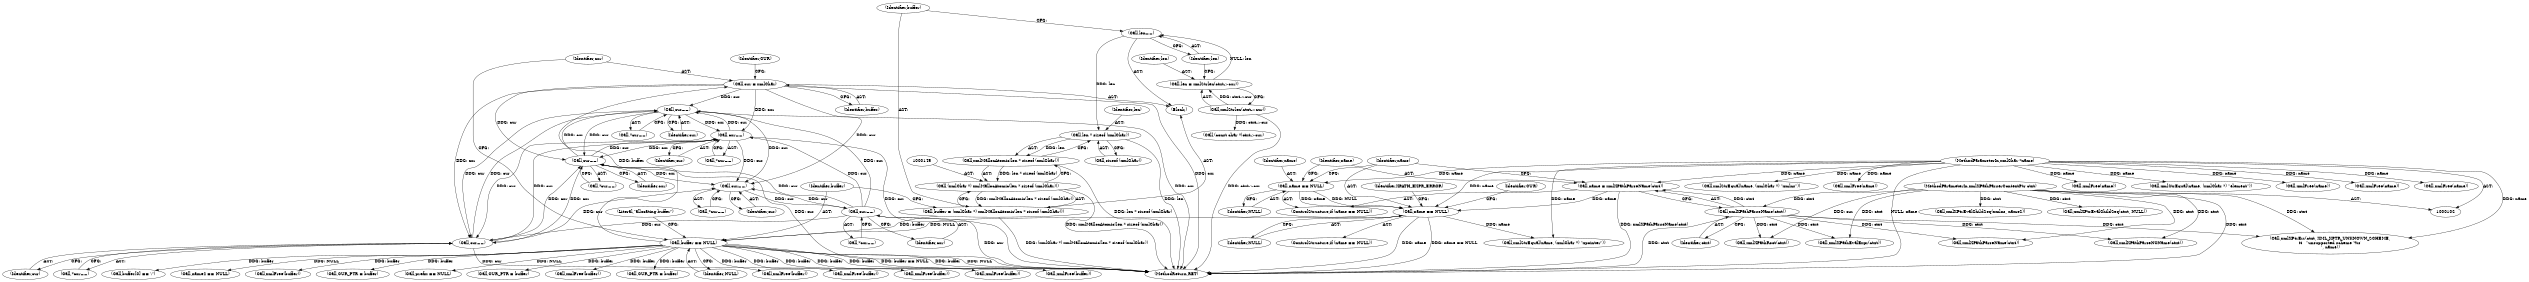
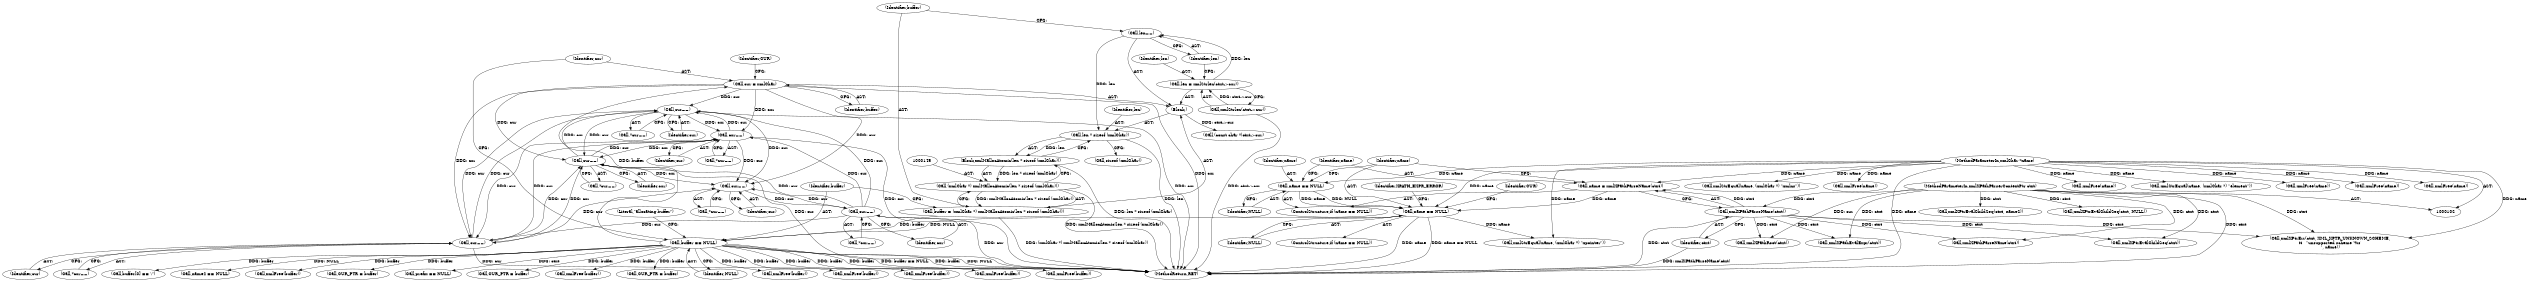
  digraph {
    n1 [label="(Call,cur++)"]
    n2 [label="(Call,cur++)"]
    n3 [label="(Call,cur++)"]
    n4 [label="(Call,cur++)"]
    n5 [label="(Call,cur++)"]
    n6 [label="(Call,*cur++)"]
    n7 [label="(Identifier,cur)"]
    n8 [label="(MethodReturn,RET)"]
    n9 [label="(Call,*cur++)"]
    n10 [label="(Identifier,cur)"]
    n11 [label="(Call,*cur++)"]
    n12 [label="(Identifier,cur)"]
    n13 [label="(Call,cur++)"]
    n14 [label="(Call,*cur++)"]
    n15 [label="(Identifier,cur)"]
    n16 [label="(Identifier,cur)"]
    n17 [label="(Call,*cur++)"]
    n18 [label="(Call,cur = xmlChar)"]
    n19 [label="(Identifier,buffer)"]
    n20 [label="(Block,)"]
    n21 [label="(Call,buffer == NULL)"]
    n22 [label="(Call,CUR_PTR = buffer)"]
    n23 [label="(Call,prefix == NULL)"]
    n24 [label="(Call,CUR_PTR = buffer)"]
    n25 [label="(Call,xmlFree(buffer))"]
    n26 [label="(Call,CUR_PTR = buffer)"]
    n27 [label="(Call,xmlFree(buffer))"]
    n28 [label="(Call,xmlFree(buffer))"]
    n29 [label="(Call,xmlFree(buffer))"]
    n30 [label="(Call,xmlFree(buffer))"]
    n31 [label="(Call,xmlFree(buffer))"]
    n32 [label="(Identifier,NULL)"]
    n33 [label="(Call,buffer[0] == '/')"]
    n34 [label="(Call,name2 == NULL)"]
    n35 [label="(Call,xmlFree(buffer))"]
    n36 [label="(Call,xmlXPtrEvalChildSeq(ctxt, NULL))"]
    n37 [label="(Call,buffer = (xmlChar *) xmlMallocAtomic(len * sizeof (xmlChar)))"]
    n38 [label="(Call,(xmlChar *) xmlMallocAtomic(len * sizeof (xmlChar)))"]
-   n39 [label="(Call,xmlMallocAtomic(len * sizeof (xmlChar)))"]
+   n39 [label="(Block,xmlMallocAtomic(len * sizeof (xmlChar)))"]
    n40 [label="(Call,len * sizeof (xmlChar))"]
    n41 [label="(Call,sizeof (xmlChar))"]
    n42 [label="(Call,len++)"]
    n43 [label="(Identifier,len)"]
    n44 [label="(Call,len = xmlStrlen(ctxt->cur))"]
    n45 [label="(Call,xmlStrlen(ctxt->cur))"]
    n46 [label="(Call,(const char *)ctxt->cur)"]
    n47 [label="(Call,name == NULL)"]
    n48 [label="(Identifier,NULL)"]
    n49 [label="(Call,xmlStrEqual(name, (xmlChar *) \"xpointer\"))"]
    n50 [label="(ControlStructure,if (name == NULL))"]
    n51 [label="(Call,name = xmlXPathParseName(ctxt))"]
    n52 [label="(Call,xmlXPathParseName(ctxt))"]
    n53 [label="(ControlStructure,if (name == NULL))"]
-   n54 [label="(Call,xmlXPathParseNCName(ctxt))"]
+   n54 [label="(Call,xmlXPtrEvalChildSeq(ctxt))"]
    n55 [label="(Call,xmlXPathRoot(ctxt))"]
    n56 [label="(Call,xmlXPathEvalExpr(ctxt))"]
    n57 [label="(Call,xmlXPtrErr(ctxt, XML_XPTR_UNKNOWN_SCHEME,\n\t\t   \"unsupported scheme '%s'\n\", name))"]
    n58 [label="(Identifier,ctxt)"]
    n59 [label="(Call,xmlXPathParseName(ctxt))"]
    n60 [label="(MethodParameterIn,xmlXPathParserContextPtr ctxt)"]
-   n61 [label="(Call,xmlXPtrEvalChildSeq(xmlns, name2))"]
+   n61 [label="(Call,xmlXPtrEvalChildSeq(ctxt, name2))"]
    1000102
    n63 [label="(MethodParameterIn,xmlChar *name)"]
    n64 [label="(Call,name == NULL)"]
    n65 [label="(Call,xmlStrEqual(name, (xmlChar *) \"xmlns\"))"]
    n66 [label="(Call,xmlFree(name))"]
    n67 [label="(Call,xmlFree(name))"]
    n68 [label="(Call,xmlStrEqual(name, (xmlChar *) \"element\"))"]
    n69 [label="(Call,xmlFree(name))"]
    n70 [label="(Call,xmlFree(name))"]
    n71 [label="(Call,xmlFree(name))"]
    n72 [label="(Identifier,NULL)"]
    n73 [label="(Identifier,cur)"]
    n74 [label="(Call,*cur++)"]
    n75 [label="(Identifier,name)"]
    n76 [label="(Identifier,CUR)"]
    n77 [label="(Identifier,name)"]
    n78 [label="(Identifier,len)"]
    n79 [label="(Identifier,CUR)"]
    n80 [label="(Identifier,XPATH_EXPR_ERROR)"]
    n81 [label="(Identifier,len)"]
    n82 [label="(Identifier,buffer)"]
    n83 [label="(Identifier,name)"]
    n84 [label="(Literal,\"allocating buffer\")"]
    n85 [label="(Identifier,buffer)"]
    n86 [label="(Identifier,cur)"]
    1000145
    n1 -> n2 [label="DDG: cur"]
    n1 -> n3 [label="DDG: cur"]
    n1 -> n4 [label="DDG: cur"]
    n1 -> n5 [label="DDG: cur"]
    n1 -> n6 [label="AST: "]
    n1 -> n7 [label="CFG: "]
    n1 -> n8 [label="DDG: cur"]
    n2 -> n1 [label="DDG: cur"]
    n2 -> n3 [label="DDG: cur"]
    n2 -> n4 [label="DDG: cur"]
    n2 -> n5 [label="DDG: cur"]
    n2 -> n8 [label="DDG: cur"]
    n2 -> n9 [label="AST: "]
    n2 -> n10 [label="CFG: "]
    n3 -> n1 [label="DDG: cur"]
    n3 -> n2 [label="DDG: cur"]
    n3 -> n4 [label="DDG: cur"]
    n3 -> n5 [label="DDG: cur"]
    n3 -> n8 [label="DDG: cur"]
    n3 -> n11 [label="AST: "]
    n3 -> n12 [label="CFG: "]
    n4 -> n13 [label="DDG: cur"]
    n4 -> n14 [label="AST: "]
    n4 -> n15 [label="CFG: "]
    n5 -> n1 [label="DDG: cur"]
    n5 -> n2 [label="DDG: cur"]
    n5 -> n3 [label="DDG: cur"]
    n5 -> n4 [label="DDG: cur"]
    n5 -> n8 [label="DDG: cur"]
    n5 -> n16 [label="CFG: "]
    n5 -> n17 [label="AST: "]
    n6 -> n1 [label="CFG: "]
    n7 -> n1 [label="AST: "]
    n9 -> n2 [label="CFG: "]
    n10 -> n2 [label="AST: "]
    n11 -> n3 [label="CFG: "]
    n12 -> n3 [label="AST: "]
    n13 -> n1 [label="DDG: cur"]
    n13 -> n2 [label="DDG: cur"]
    n13 -> n3 [label="DDG: cur"]
    n13 -> n4 [label="DDG: cur"]
    n13 -> n5 [label="DDG: cur"]
    n13 -> n8 [label="DDG: cur"]
    n13 -> n73 [label="CFG: "]
    n13 -> n74 [label="AST: "]
    n14 -> n4 [label="CFG: "]
    n15 -> n4 [label="AST: "]
    n16 -> n5 [label="AST: "]
    n17 -> n5 [label="CFG: "]
    n18 -> n1 [label="DDG: cur"]
    n18 -> n2 [label="DDG: cur"]
    n18 -> n3 [label="DDG: cur"]
    n18 -> n4 [label="DDG: cur"]
    n18 -> n5 [label="DDG: cur"]
    n18 -> n8 [label="DDG: cur"]
    n18 -> n19 [label="CFG: "]
    n18 -> n20 [label="AST: "]
    n19 -> n18 [label="AST: "]
    n21 -> n8 [label="DDG: buffer == NULL"]
    n21 -> n8 [label="DDG: buffer"]
    n21 -> n8 [label="DDG: NULL"]
    n21 -> n18 [label="DDG: buffer"]
    n21 -> n22 [label="DDG: buffer"]
-   n21 -> n23 [label="DDG: NULL"]
+   n21 -> n23 [label="DDG: ctxt"]
    n21 -> n24 [label="DDG: buffer"]
    n21 -> n25 [label="DDG: buffer"]
    n21 -> n26 [label="DDG: buffer"]
    n21 -> n27 [label="DDG: buffer"]
    n21 -> n28 [label="DDG: buffer"]
    n21 -> n29 [label="DDG: buffer"]
    n21 -> n30 [label="DDG: buffer"]
    n21 -> n31 [label="DDG: buffer"]
    n21 -> n32 [label="CFG: "]
    n21 -> n33 [label="DDG: buffer"]
    n21 -> n34 [label="DDG: NULL"]
    n21 -> n35 [label="DDG: buffer"]
    n32 -> n21 [label="AST: "]
    n37 -> n8 [label="DDG: (xmlChar *) xmlMallocAtomic(len * sizeof (xmlChar))"]
    n37 -> n20 [label="AST: "]
    n37 -> n21 [label="DDG: buffer"]
    n37 -> n38 [label="CFG: "]
    n38 -> n8 [label="DDG: xmlMallocAtomic(len * sizeof (xmlChar))"]
    n38 -> n37 [label="AST: "]
    n38 -> n37 [label="DDG: xmlMallocAtomic(len * sizeof (xmlChar))"]
    n38 -> n39 [label="CFG: "]
    n39 -> n8 [label="DDG: len * sizeof (xmlChar)"]
    n39 -> n38 [label="AST: "]
    n39 -> n38 [label="DDG: len * sizeof (xmlChar)"]
    n39 -> n40 [label="CFG: "]
    n40 -> n8 [label="DDG: len"]
    n40 -> n39 [label="AST: "]
    n40 -> n39 [label="DDG: len"]
    n40 -> n41 [label="CFG: "]
-   n41 -> n40 [label="AST: "]
+   n20 -> n40 [label="AST: "]
    n42 -> n20 [label="AST: "]
    n42 -> n40 [label="DDG: len"]
    n42 -> n43 [label="CFG: "]
    n43 -> n42 [label="AST: "]
    n43 -> n44 [label="CFG: "]
-   n44 -> n42 [label="NULL: len"]
+   n44 -> n20 [label="AST: "]
+   n44 -> n42 [label="DDG: len"]
    n44 -> n45 [label="CFG: "]
    n45 -> n8 [label="DDG: ctxt->cur"]
    n45 -> n44 [label="AST: "]
    n45 -> n44 [label="DDG: ctxt->cur"]
-   n45 -> n46 [label="DDG: ctxt->cur"]
+   n20 -> n46 [label="DDG: ctxt->cur"]
    n47 -> n8 [label="DDG: name"]
    n47 -> n8 [label="DDG: name == NULL"]
    n47 -> n21 [label="DDG: NULL"]
    n47 -> n48 [label="CFG: "]
    n47 -> n49 [label="DDG: name"]
    n47 -> n50 [label="AST: "]
    n48 -> n47 [label="AST: "]
-   n51 -> n8 [label="DDG: xmlXPathParseName(ctxt)"]
+   n58 -> n8 [label="DDG: xmlXPathParseName(ctxt)"]
    n51 -> n47 [label="DDG: name"]
    n51 -> n52 [label="CFG: "]
    n51 -> n53 [label="AST: "]
    n52 -> n8 [label="DDG: ctxt"]
    n52 -> n51 [label="AST: "]
    n52 -> n51 [label="DDG: ctxt"]
    n52 -> n54 [label="DDG: ctxt"]
    n52 -> n55 [label="DDG: ctxt"]
    n52 -> n56 [label="DDG: ctxt"]
    n52 -> n57 [label="DDG: ctxt"]
    n52 -> n58 [label="CFG: "]
    n52 -> n59 [label="DDG: ctxt"]
    n58 -> n52 [label="AST: "]
    n60 -> n8 [label="DDG: ctxt"]
    n60 -> n36 [label="DDG: ctxt"]
    n60 -> n52 [label="DDG: ctxt"]
    n60 -> n54 [label="DDG: ctxt"]
    n60 -> n55 [label="DDG: cur"]
    n60 -> n56 [label="DDG: ctxt"]
    n60 -> n57 [label="DDG: ctxt"]
    n60 -> n59 [label="DDG: ctxt"]
    n60 -> n61 [label="DDG: ctxt"]
    n60 -> 1000102 [label="AST: "]
-   n63 -> n8 [label="NULL: name"]
+   n63 -> n8 [label="DDG: name"]
    n63 -> n47 [label="DDG: name"]
    n63 -> n49 [label="DDG: name"]
    n63 -> n51 [label="DDG: name"]
    n63 -> n57 [label="DDG: name"]
    n63 -> 1000102 [label="AST: "]
    n63 -> n64 [label="DDG: name"]
    n63 -> n65 [label="DDG: name"]
    n63 -> n66 [label="DDG: name"]
    n63 -> n67 [label="DDG: name"]
    n63 -> n68 [label="DDG: name"]
    n63 -> n69 [label="DDG: name"]
    n63 -> n70 [label="DDG: name"]
    n63 -> n71 [label="DDG: name"]
    n64 -> n47 [label="DDG: name"]
    n64 -> n47 [label="DDG: NULL"]
    n64 -> n53 [label="AST: "]
    n64 -> n72 [label="CFG: "]
    n72 -> n64 [label="AST: "]
    n73 -> n13 [label="AST: "]
    n74 -> n13 [label="CFG: "]
    n75 -> n64 [label="AST: "]
    n76 -> n47 [label="CFG: "]
    n77 -> n51 [label="AST: "]
    n77 -> n64 [label="CFG: "]
    n78 -> n44 [label="AST: "]
    n79 -> n18 [label="CFG: "]
    n80 -> n47 [label="CFG: "]
    n81 -> n40 [label="AST: "]
    n82 -> n37 [label="AST: "]
    n82 -> n42 [label="CFG: "]
    n83 -> n47 [label="AST: "]
    n83 -> n51 [label="CFG: "]
    n83 -> n64 [label="CFG: "]
    n84 -> n21 [label="CFG: "]
    n85 -> n21 [label="AST: "]
    n85 -> n37 [label="CFG: "]
    n86 -> n18 [label="AST: "]
    n86 -> n21 [label="CFG: "]
    1000145 -> n38 [label="AST: "]
  }
